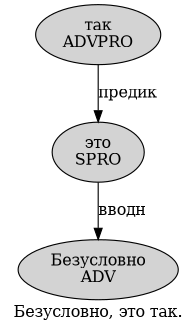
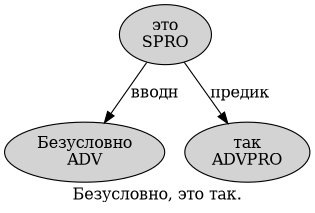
  digraph {
    label="Безусловно, это так."
    node [fillcolor=lightgray penwidth=1 shape=ellipse style=filled]
    n1 [label="Безусловно\nADV"]
    n2 [label="это\nSPRO"]
    n3 [label="так\nADVPRO"]
    n2 -> n1 [label="вводн"]
-   n3 -> n2 [label="предик"]
+   n2 -> n3 [label="предик"]
  }
